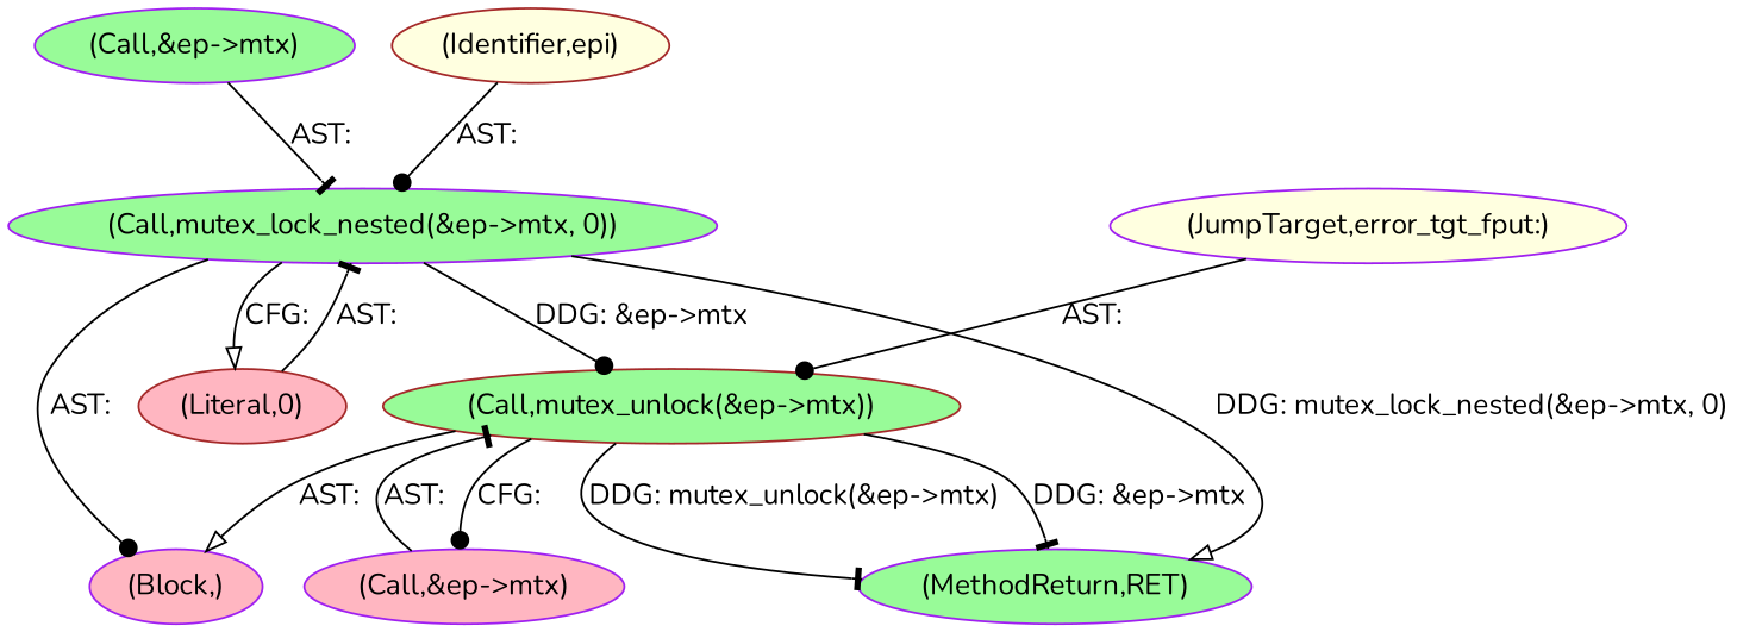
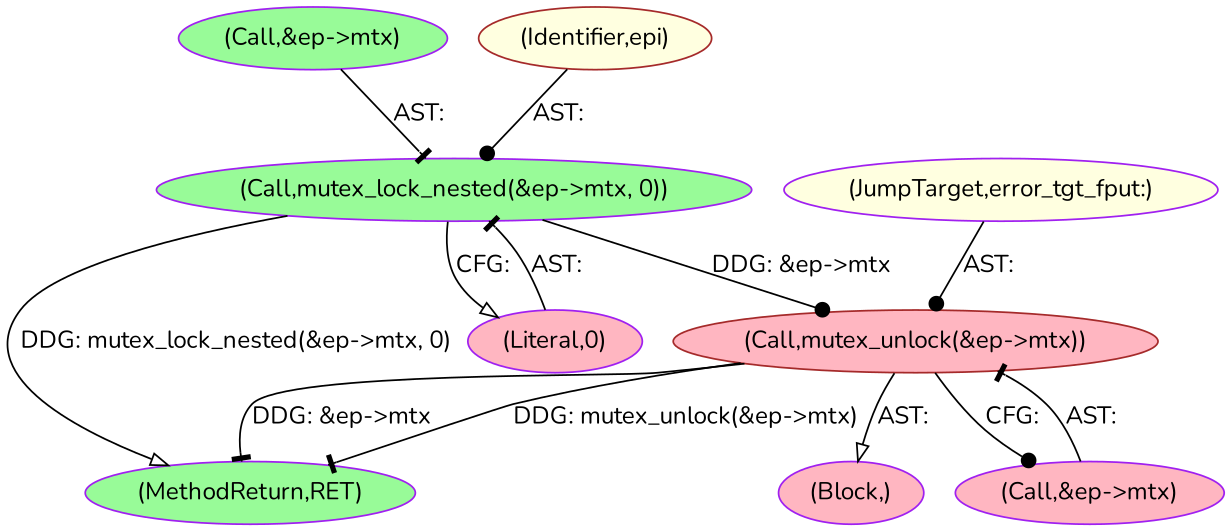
  digraph {
    fontname=Nunito
    node [color=purple fillcolor=lightpink fontname=Nunito style=filled]
    edge [arrowhead=dot fontname=Nunito]
    n1 [fillcolor=palegreen label="(Call,mutex_lock_nested(&ep->mtx, 0))"]
-   n2 [color=brown fillcolor=palegreen label="(Call,mutex_unlock(&ep->mtx))"]
-   n3 [color=brown label="(Literal,0)"]
+   n2 [color=brown label="(Call,mutex_unlock(&ep->mtx))"]
+   n3 [label="(Literal,0)"]
    n4 [fillcolor=palegreen label="(MethodReturn,RET)"]
    n5 [label="(Block,)"]
    n6 [label="(Call,&ep->mtx)"]
    n7 [fillcolor=lightyellow label="(JumpTarget,error_tgt_fput:)"]
    n8 [fillcolor=palegreen label="(Call,&ep->mtx)"]
    n9 [color=brown fillcolor=lightyellow label="(Identifier,epi)"]
    n1 -> n2 [label="DDG: &ep->mtx"]
    n1 -> n3 [arrowhead=onormal label="CFG: "]
    n1 -> n4 [arrowhead=onormal label="DDG: mutex_lock_nested(&ep->mtx, 0)"]
-   n1 -> n5 [label="AST: "]
    n2 -> n4 [arrowhead=tee label="DDG: &ep->mtx"]
    n2 -> n4 [arrowhead=tee label="DDG: mutex_unlock(&ep->mtx)"]
    n2 -> n5 [arrowhead=onormal label="AST: "]
    n2 -> n6 [label="CFG: "]
    n3 -> n1 [arrowhead=tee label="AST: "]
    n6 -> n2 [arrowhead=tee label="AST: "]
    n7 -> n2 [label="AST: "]
    n8 -> n1 [arrowhead=tee label="AST: "]
    n9 -> n1 [label="AST: "]
  }
